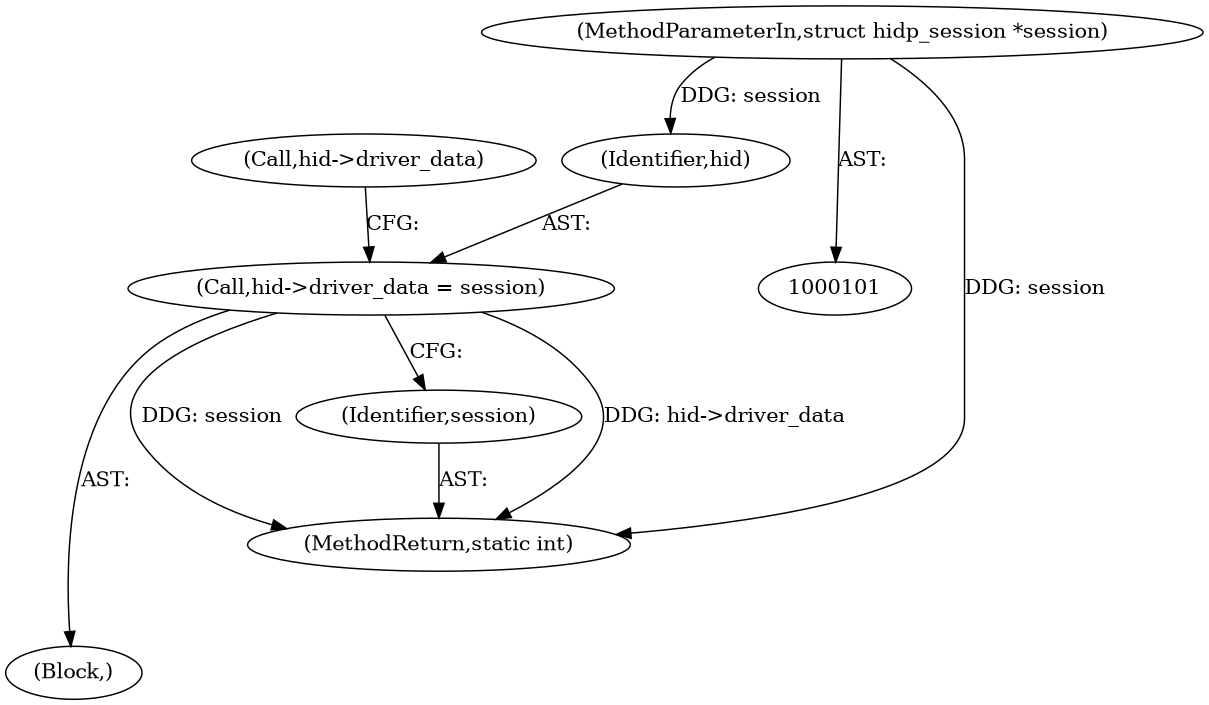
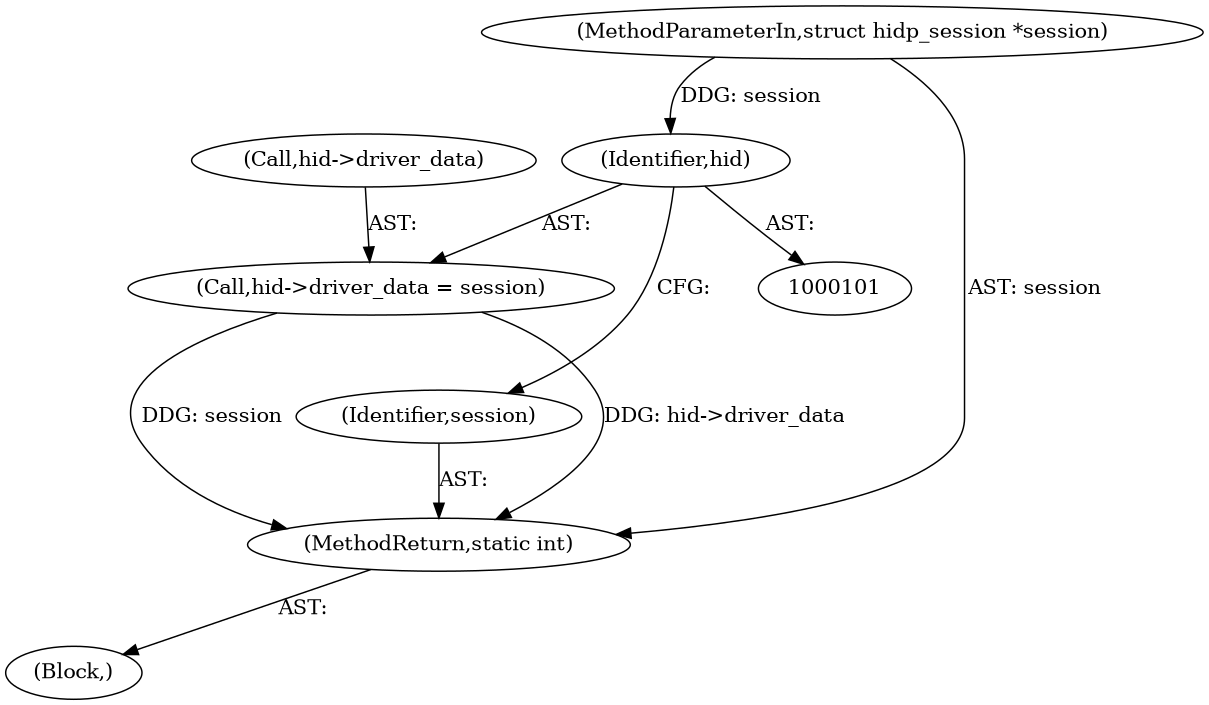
  digraph {
    n1 [label="(Call,hid->driver_data = session)"]
    n2 [label="(Identifier,session)"]
    n3 [label="(Block,)"]
    n4 [label="(MethodReturn,static int)"]
    n5 [label="(MethodParameterIn,struct hidp_session *session)"]
    1000101
    n7 [label="(Identifier,hid)"]
    n8 [label="(Call,hid->driver_data)"]
-   n1 -> n2 [label="CFG: "]
-   n1 -> n3 [label="AST: "]
+   n7 -> n2 [label="CFG: "]
+   n4 -> n3 [label="AST: "]
    n1 -> n4 [label="DDG: session"]
    n1 -> n4 [label="DDG: hid->driver_data"]
    n2 -> n4 [label="AST: "]
-   n5 -> n4 [label="DDG: session"]
-   n5 -> 1000101 [label="AST: "]
+   n5 -> n4 [label="AST: session"]
+   n7 -> 1000101 [label="AST: "]
    n5 -> n7 [label="DDG: session"]
    n7 -> n1 [label="AST: "]
-   n8 -> n1 [label="CFG: "]
+   n8 -> n1 [label="AST: "]
  }
